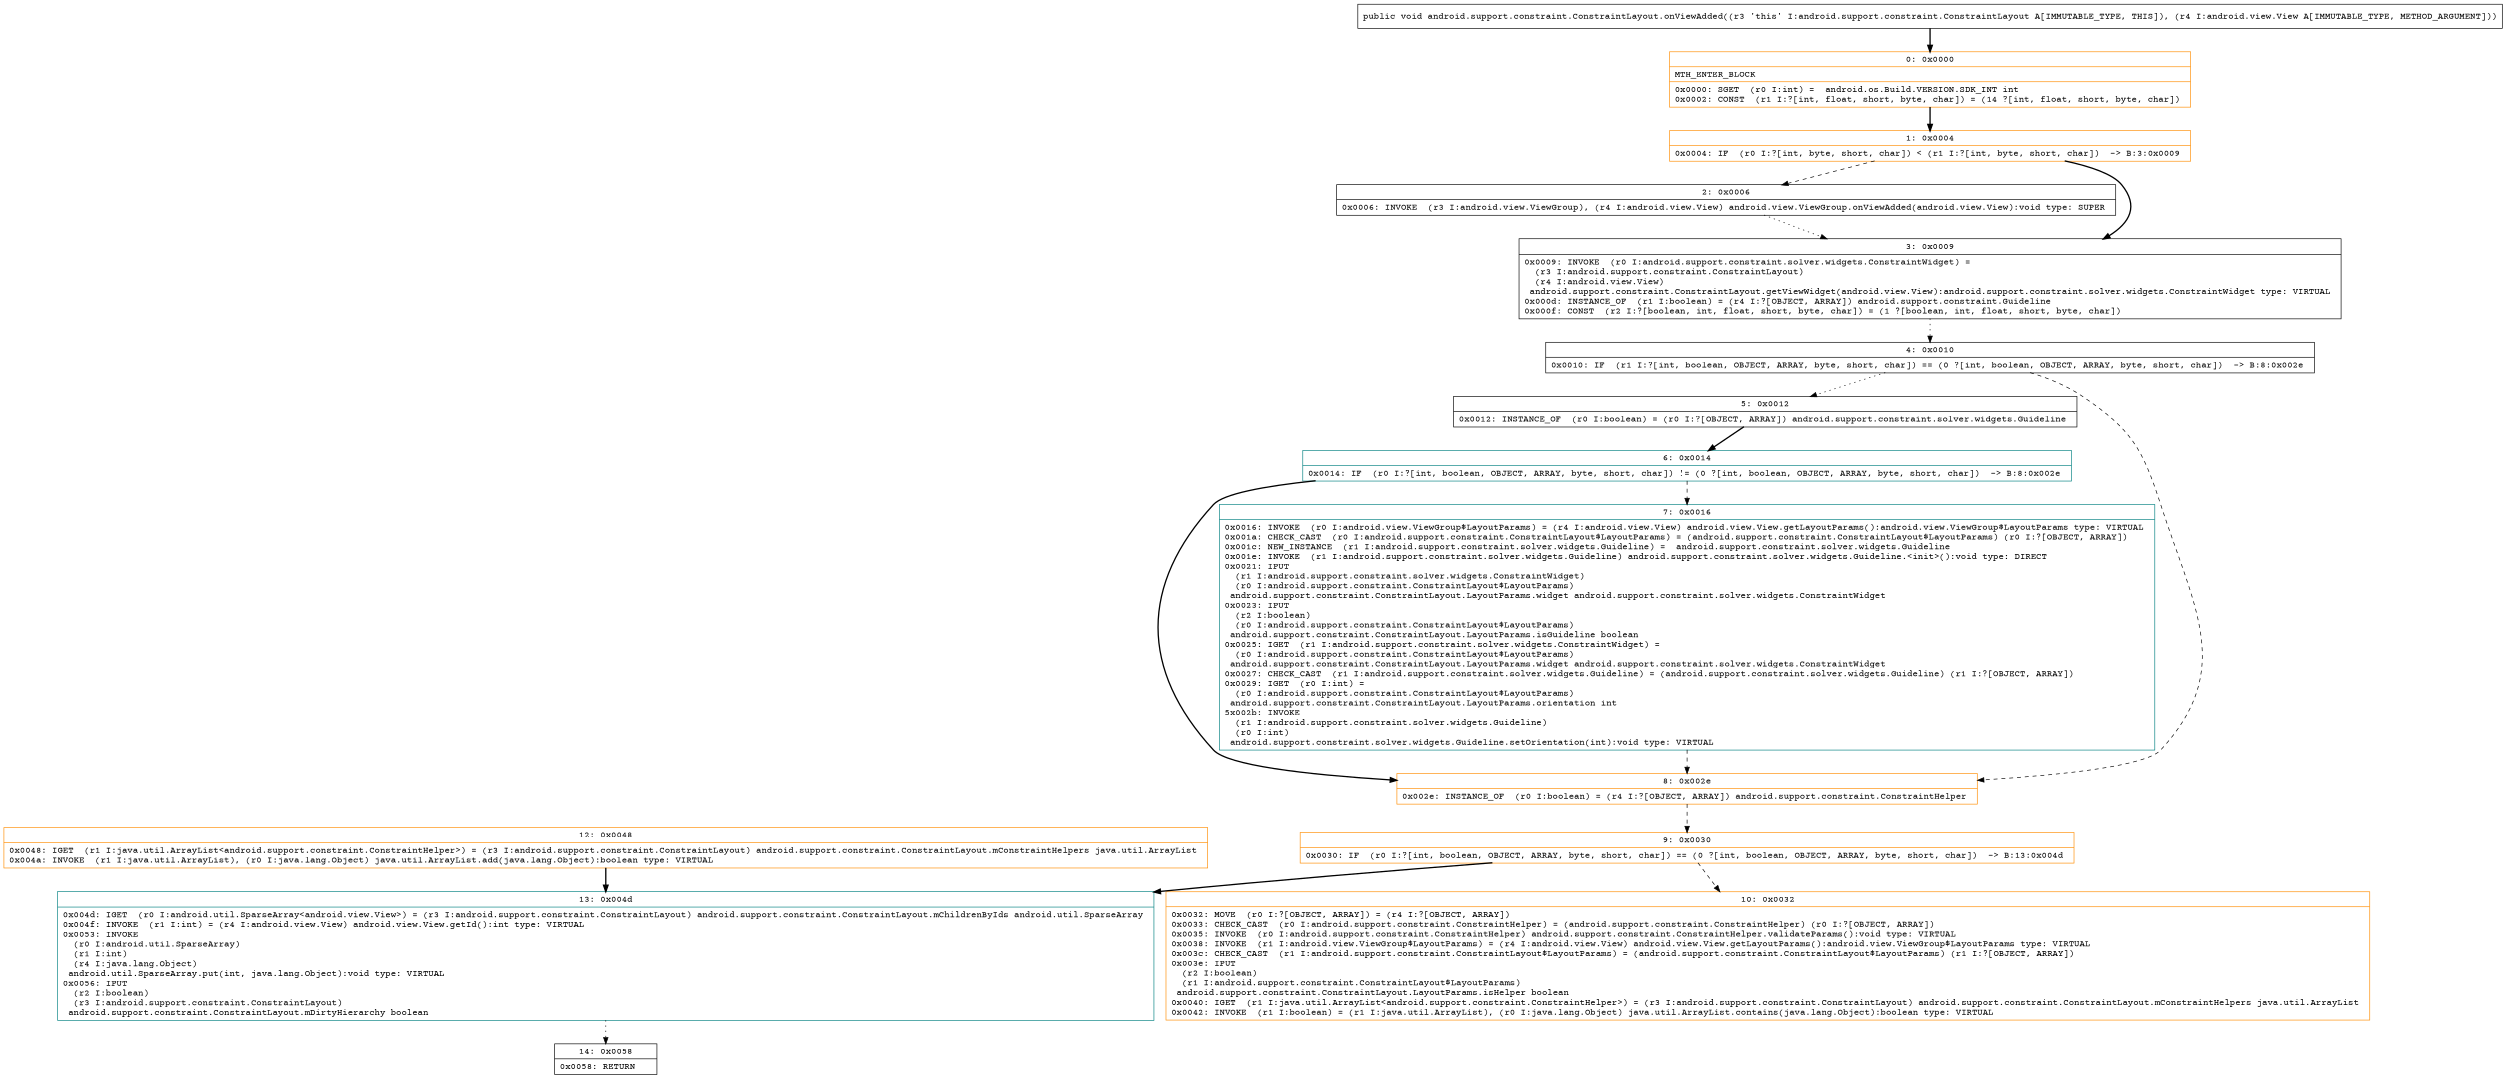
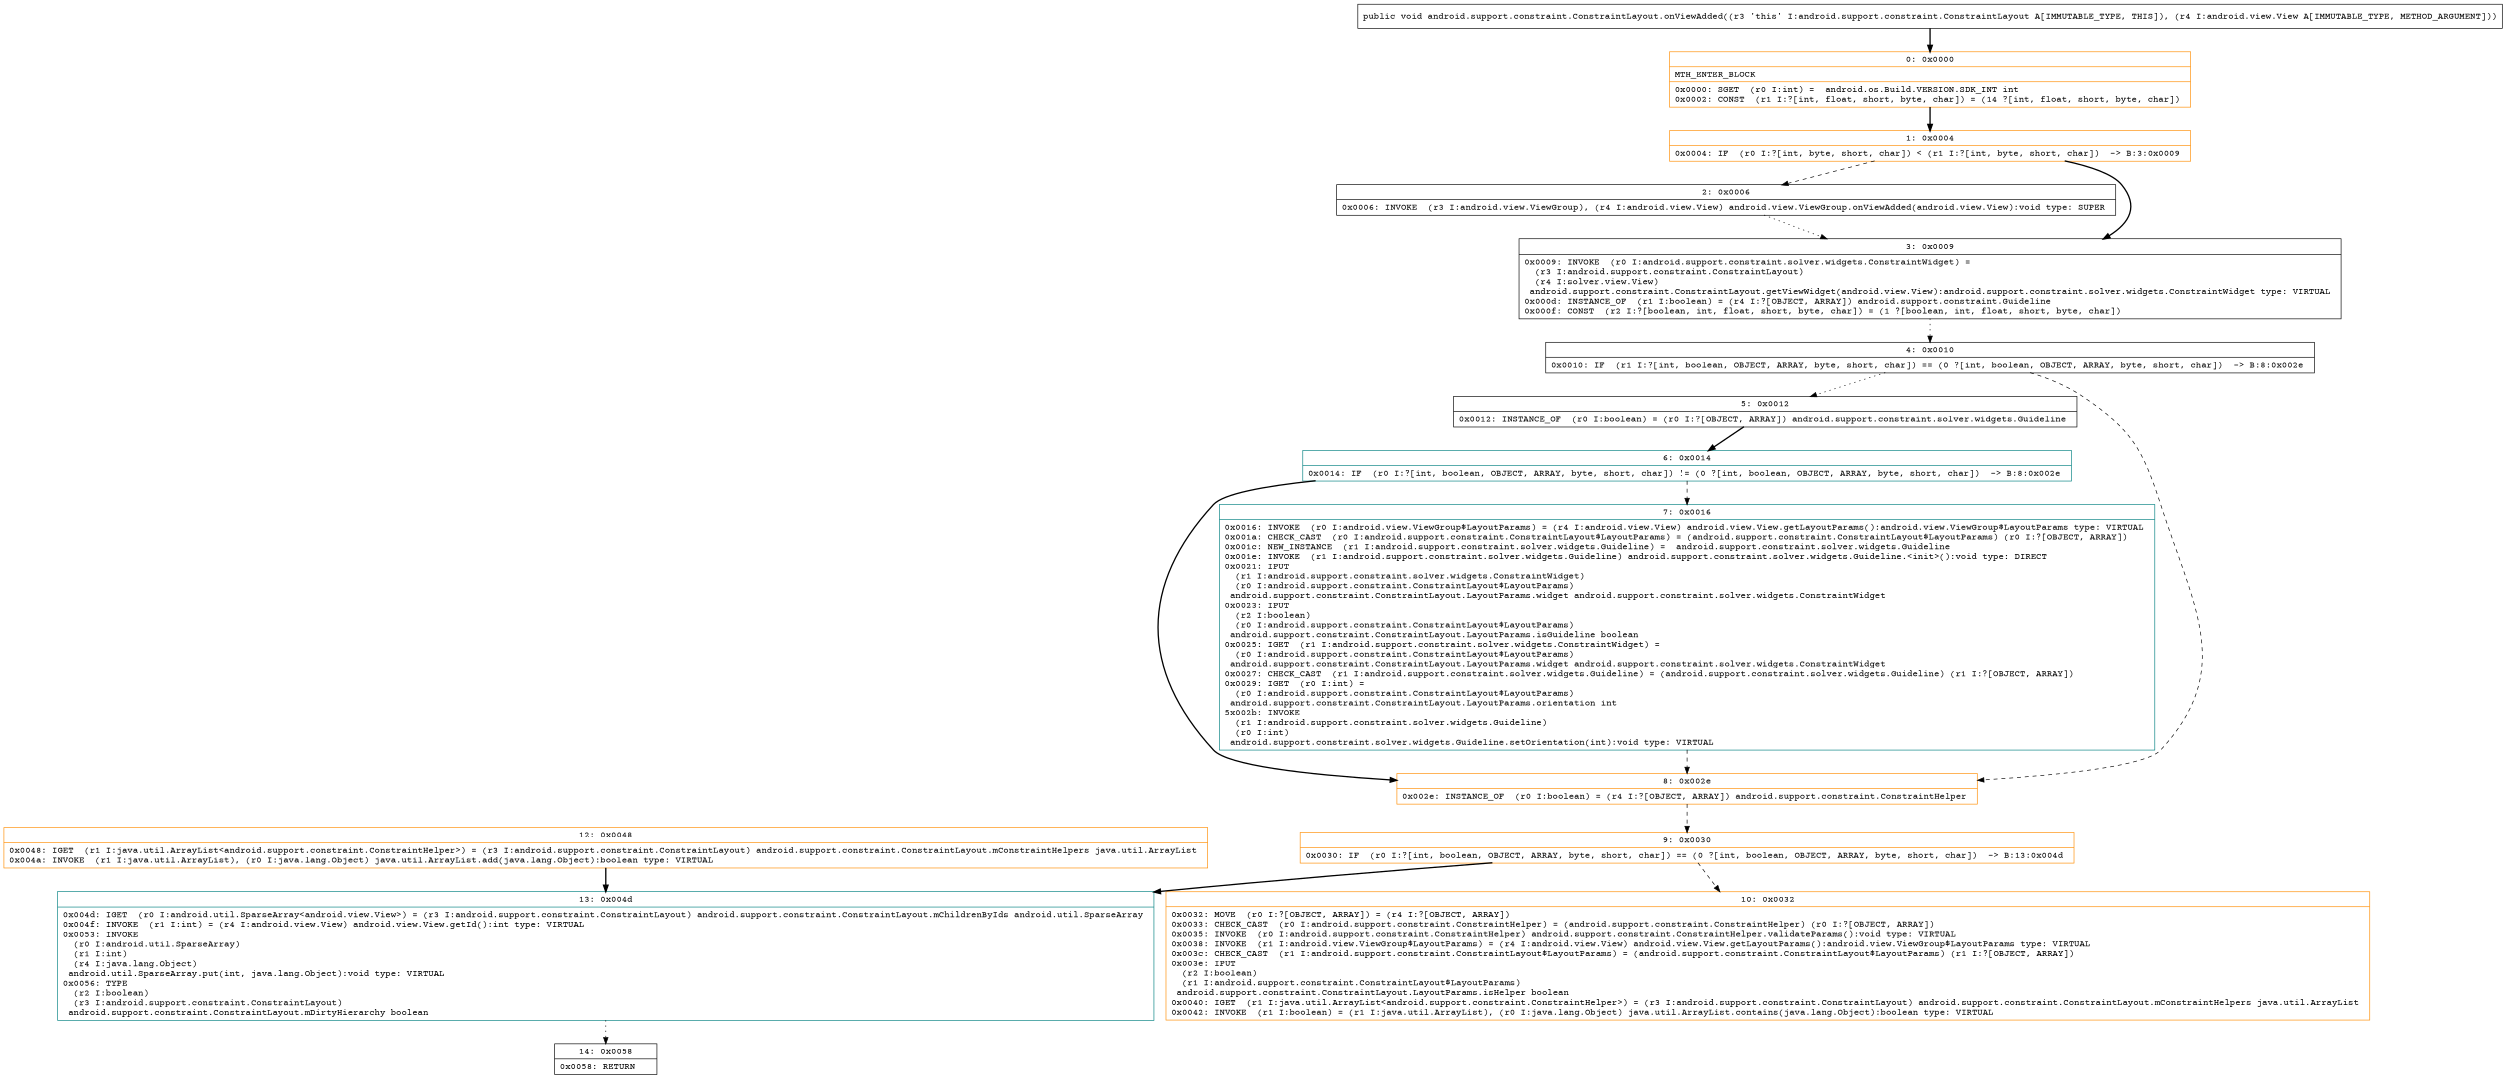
  digraph {
    fontname="Courier Prime"
    node [color=darkorange fontname="Courier Prime" shape=record]
    edge [fontname="Courier Prime" style=bold]
    n1 [label="{0\:\ 0x0000|MTH_ENTER_BLOCK\l|0x0000: SGET  (r0 I:int) =  android.os.Build.VERSION.SDK_INT int \l0x0002: CONST  (r1 I:?[int, float, short, byte, char]) = (14 ?[int, float, short, byte, char]) \l}"]
    n2 [label="{1\:\ 0x0004|0x0004: IF  (r0 I:?[int, byte, short, char]) \< (r1 I:?[int, byte, short, char])  \-\> B:3:0x0009 \l}"]
    n3 [color=black label="{2\:\ 0x0006|0x0006: INVOKE  (r3 I:android.view.ViewGroup), (r4 I:android.view.View) android.view.ViewGroup.onViewAdded(android.view.View):void type: SUPER \l}"]
-   n4 [color=black label="{3\:\ 0x0009|0x0009: INVOKE  (r0 I:android.support.constraint.solver.widgets.ConstraintWidget) = \l  (r3 I:android.support.constraint.ConstraintLayout)\l  (r4 I:android.view.View)\l android.support.constraint.ConstraintLayout.getViewWidget(android.view.View):android.support.constraint.solver.widgets.ConstraintWidget type: VIRTUAL \l0x000d: INSTANCE_OF  (r1 I:boolean) = (r4 I:?[OBJECT, ARRAY]) android.support.constraint.Guideline \l0x000f: CONST  (r2 I:?[boolean, int, float, short, byte, char]) = (1 ?[boolean, int, float, short, byte, char]) \l}"]
+   n4 [color=black label="{3\:\ 0x0009|0x0009: INVOKE  (r0 I:android.support.constraint.solver.widgets.ConstraintWidget) = \l  (r3 I:android.support.constraint.ConstraintLayout)\l  (r4 I:solver.view.View)\l android.support.constraint.ConstraintLayout.getViewWidget(android.view.View):android.support.constraint.solver.widgets.ConstraintWidget type: VIRTUAL \l0x000d: INSTANCE_OF  (r1 I:boolean) = (r4 I:?[OBJECT, ARRAY]) android.support.constraint.Guideline \l0x000f: CONST  (r2 I:?[boolean, int, float, short, byte, char]) = (1 ?[boolean, int, float, short, byte, char]) \l}"]
    n5 [color=black label="{4\:\ 0x0010|0x0010: IF  (r1 I:?[int, boolean, OBJECT, ARRAY, byte, short, char]) == (0 ?[int, boolean, OBJECT, ARRAY, byte, short, char])  \-\> B:8:0x002e \l}"]
    n6 [color=black label="{5\:\ 0x0012|0x0012: INSTANCE_OF  (r0 I:boolean) = (r0 I:?[OBJECT, ARRAY]) android.support.constraint.solver.widgets.Guideline \l}"]
    n7 [label="{8\:\ 0x002e|0x002e: INSTANCE_OF  (r0 I:boolean) = (r4 I:?[OBJECT, ARRAY]) android.support.constraint.ConstraintHelper \l}"]
    n8 [color=teal label="{6\:\ 0x0014|0x0014: IF  (r0 I:?[int, boolean, OBJECT, ARRAY, byte, short, char]) != (0 ?[int, boolean, OBJECT, ARRAY, byte, short, char])  \-\> B:8:0x002e \l}"]
    n9 [label="{9\:\ 0x0030|0x0030: IF  (r0 I:?[int, boolean, OBJECT, ARRAY, byte, short, char]) == (0 ?[int, boolean, OBJECT, ARRAY, byte, short, char])  \-\> B:13:0x004d \l}"]
    n10 [color=teal label="{7\:\ 0x0016|0x0016: INVOKE  (r0 I:android.view.ViewGroup$LayoutParams) = (r4 I:android.view.View) android.view.View.getLayoutParams():android.view.ViewGroup$LayoutParams type: VIRTUAL \l0x001a: CHECK_CAST  (r0 I:android.support.constraint.ConstraintLayout$LayoutParams) = (android.support.constraint.ConstraintLayout$LayoutParams) (r0 I:?[OBJECT, ARRAY]) \l0x001c: NEW_INSTANCE  (r1 I:android.support.constraint.solver.widgets.Guideline) =  android.support.constraint.solver.widgets.Guideline \l0x001e: INVOKE  (r1 I:android.support.constraint.solver.widgets.Guideline) android.support.constraint.solver.widgets.Guideline.\<init\>():void type: DIRECT \l0x0021: IPUT  \l  (r1 I:android.support.constraint.solver.widgets.ConstraintWidget)\l  (r0 I:android.support.constraint.ConstraintLayout$LayoutParams)\l android.support.constraint.ConstraintLayout.LayoutParams.widget android.support.constraint.solver.widgets.ConstraintWidget \l0x0023: IPUT  \l  (r2 I:boolean)\l  (r0 I:android.support.constraint.ConstraintLayout$LayoutParams)\l android.support.constraint.ConstraintLayout.LayoutParams.isGuideline boolean \l0x0025: IGET  (r1 I:android.support.constraint.solver.widgets.ConstraintWidget) = \l  (r0 I:android.support.constraint.ConstraintLayout$LayoutParams)\l android.support.constraint.ConstraintLayout.LayoutParams.widget android.support.constraint.solver.widgets.ConstraintWidget \l0x0027: CHECK_CAST  (r1 I:android.support.constraint.solver.widgets.Guideline) = (android.support.constraint.solver.widgets.Guideline) (r1 I:?[OBJECT, ARRAY]) \l0x0029: IGET  (r0 I:int) = \l  (r0 I:android.support.constraint.ConstraintLayout$LayoutParams)\l android.support.constraint.ConstraintLayout.LayoutParams.orientation int \l5x002b: INVOKE  \l  (r1 I:android.support.constraint.solver.widgets.Guideline)\l  (r0 I:int)\l android.support.constraint.solver.widgets.Guideline.setOrientation(int):void type: VIRTUAL \l}"]
    n11 [label="{10\:\ 0x0032|0x0032: MOVE  (r0 I:?[OBJECT, ARRAY]) = (r4 I:?[OBJECT, ARRAY]) \l0x0033: CHECK_CAST  (r0 I:android.support.constraint.ConstraintHelper) = (android.support.constraint.ConstraintHelper) (r0 I:?[OBJECT, ARRAY]) \l0x0035: INVOKE  (r0 I:android.support.constraint.ConstraintHelper) android.support.constraint.ConstraintHelper.validateParams():void type: VIRTUAL \l0x0038: INVOKE  (r1 I:android.view.ViewGroup$LayoutParams) = (r4 I:android.view.View) android.view.View.getLayoutParams():android.view.ViewGroup$LayoutParams type: VIRTUAL \l0x003c: CHECK_CAST  (r1 I:android.support.constraint.ConstraintLayout$LayoutParams) = (android.support.constraint.ConstraintLayout$LayoutParams) (r1 I:?[OBJECT, ARRAY]) \l0x003e: IPUT  \l  (r2 I:boolean)\l  (r1 I:android.support.constraint.ConstraintLayout$LayoutParams)\l android.support.constraint.ConstraintLayout.LayoutParams.isHelper boolean \l0x0040: IGET  (r1 I:java.util.ArrayList\<android.support.constraint.ConstraintHelper\>) = (r3 I:android.support.constraint.ConstraintLayout) android.support.constraint.ConstraintLayout.mConstraintHelpers java.util.ArrayList \l0x0042: INVOKE  (r1 I:boolean) = (r1 I:java.util.ArrayList), (r0 I:java.lang.Object) java.util.ArrayList.contains(java.lang.Object):boolean type: VIRTUAL \l}"]
-   n12 [color=teal label="{13\:\ 0x004d|0x004d: IGET  (r0 I:android.util.SparseArray\<android.view.View\>) = (r3 I:android.support.constraint.ConstraintLayout) android.support.constraint.ConstraintLayout.mChildrenByIds android.util.SparseArray \l0x004f: INVOKE  (r1 I:int) = (r4 I:android.view.View) android.view.View.getId():int type: VIRTUAL \l0x0053: INVOKE  \l  (r0 I:android.util.SparseArray)\l  (r1 I:int)\l  (r4 I:java.lang.Object)\l android.util.SparseArray.put(int, java.lang.Object):void type: VIRTUAL \l0x0056: IPUT  \l  (r2 I:boolean)\l  (r3 I:android.support.constraint.ConstraintLayout)\l android.support.constraint.ConstraintLayout.mDirtyHierarchy boolean \l}"]
+   n12 [color=teal label="{13\:\ 0x004d|0x004d: IGET  (r0 I:android.util.SparseArray\<android.view.View\>) = (r3 I:android.support.constraint.ConstraintLayout) android.support.constraint.ConstraintLayout.mChildrenByIds android.util.SparseArray \l0x004f: INVOKE  (r1 I:int) = (r4 I:android.view.View) android.view.View.getId():int type: VIRTUAL \l0x0053: INVOKE  \l  (r0 I:android.util.SparseArray)\l  (r1 I:int)\l  (r4 I:java.lang.Object)\l android.util.SparseArray.put(int, java.lang.Object):void type: VIRTUAL \l0x0056: TYPE  \l  (r2 I:boolean)\l  (r3 I:android.support.constraint.ConstraintLayout)\l android.support.constraint.ConstraintLayout.mDirtyHierarchy boolean \l}"]
    n13 [color=black label="{14\:\ 0x0058|0x0058: RETURN   \l}"]
    n14 [label="{12\:\ 0x0048|0x0048: IGET  (r1 I:java.util.ArrayList\<android.support.constraint.ConstraintHelper\>) = (r3 I:android.support.constraint.ConstraintLayout) android.support.constraint.ConstraintLayout.mConstraintHelpers java.util.ArrayList \l0x004a: INVOKE  (r1 I:java.util.ArrayList), (r0 I:java.lang.Object) java.util.ArrayList.add(java.lang.Object):boolean type: VIRTUAL \l}"]
    n15 [color=black label="{public void android.support.constraint.ConstraintLayout.onViewAdded((r3 'this' I:android.support.constraint.ConstraintLayout A[IMMUTABLE_TYPE, THIS]), (r4 I:android.view.View A[IMMUTABLE_TYPE, METHOD_ARGUMENT])) }"]
    n1 -> n2
    n2 -> n3 [style=dashed]
    n2 -> n4
    n3 -> n4 [style=dotted]
    n4 -> n5 [style=dotted]
    n5 -> n6 [style=dotted]
    n5 -> n7 [style=dashed]
    n6 -> n8
    n7 -> n9 [style=dashed]
    n8 -> n7
    n8 -> n10 [style=dashed]
    n9 -> n11 [style=dashed]
    n9 -> n12
    n10 -> n7 [style=dashed]
    n12 -> n13 [style=dotted]
    n14 -> n12
    n15 -> n1
  }
